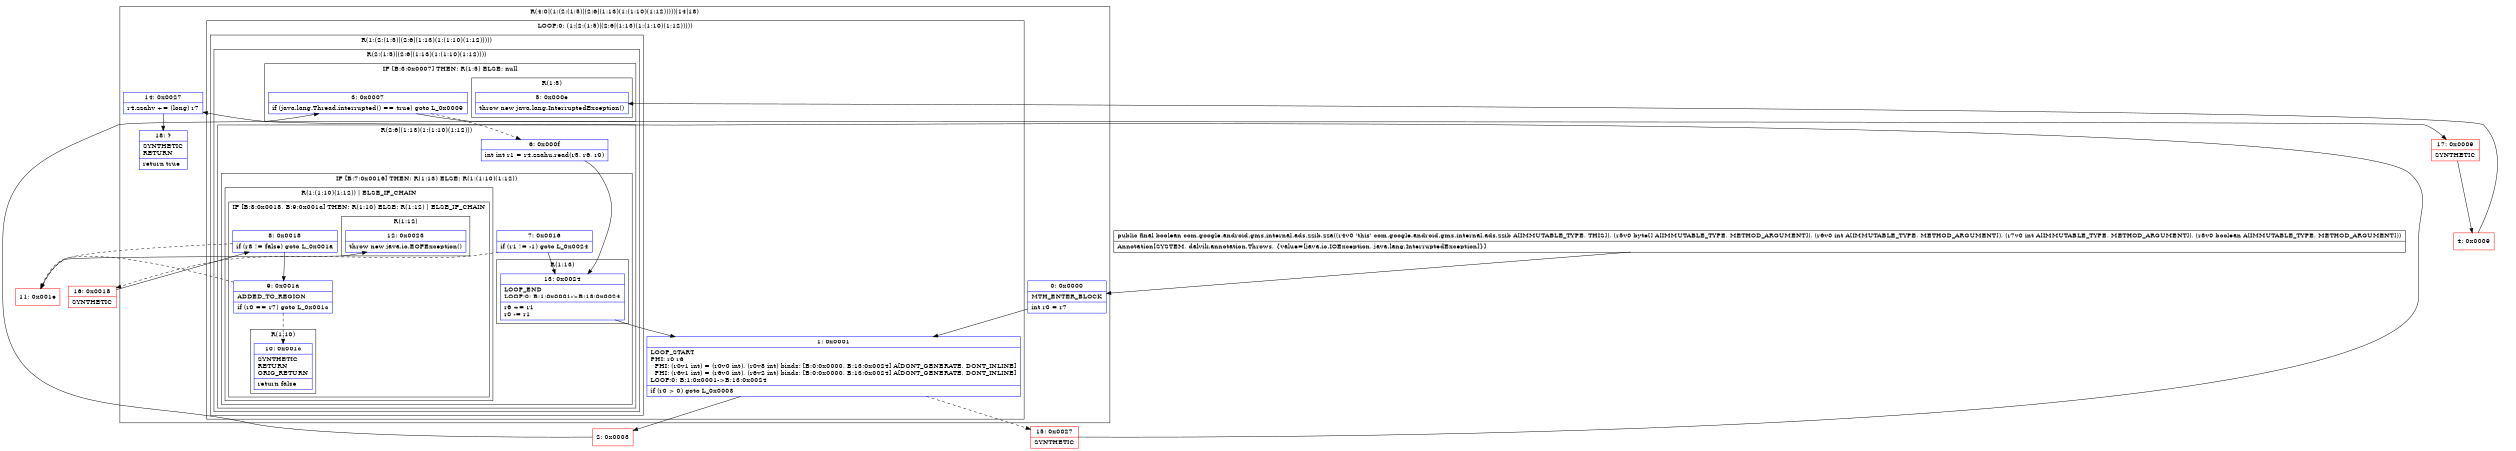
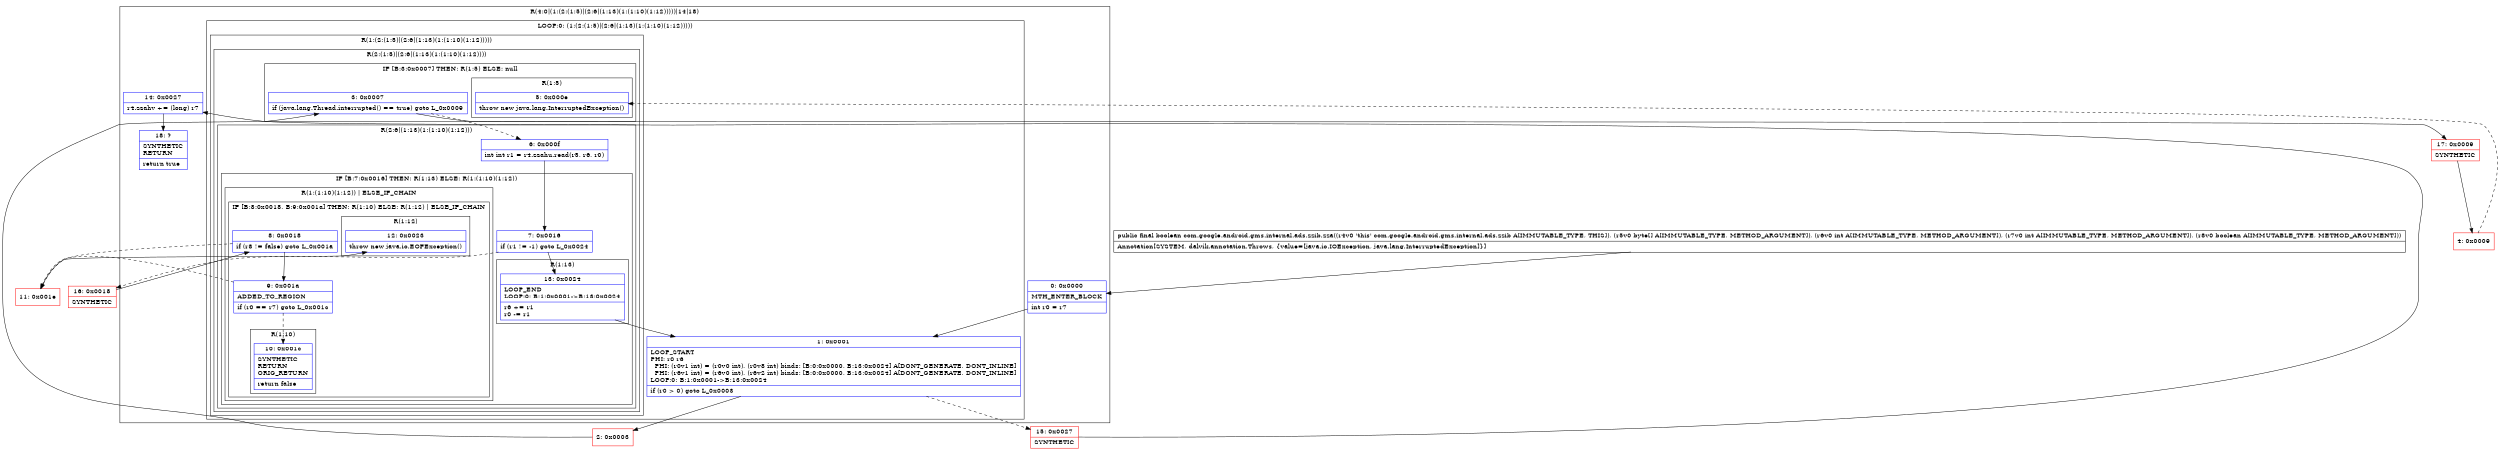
  digraph {
    node [color=blue shape=record]
    n1 [label="{5\:\ 0x000e|throw new java.lang.InterruptedException()\l}"]
    n2 [label="{3\:\ 0x0007|if (java.lang.Thread.interrupted() == true) goto L_0x0009\l}"]
    n3 [label="{13\:\ 0x0024|LOOP_END\lLOOP:0: B:1:0x0001\-\>B:13:0x0024\l|r6 += r1\lr0 \-= r1\l}"]
    n4 [label="{10\:\ 0x001c|SYNTHETIC\lRETURN\lORIG_RETURN\l|return false\l}"]
    n5 [label="{12\:\ 0x0023|throw new java.io.EOFException()\l}"]
    n6 [label="{8\:\ 0x0018|if (r8 != false) goto L_0x001a\l}"]
    n7 [label="{9\:\ 0x001a|ADDED_TO_REGION\l|if (r0 == r7) goto L_0x001c\l}"]
    n8 [label="{7\:\ 0x0016|if (r1 != \-1) goto L_0x0024\l}"]
    n9 [label="{6\:\ 0x000f|int int r1 = r4.zzahu.read(r5, r6, r0)\l}"]
    n10 [label="{1\:\ 0x0001|LOOP_START\lPHI: r0 r6 \l  PHI: (r0v1 int) = (r0v0 int), (r0v8 int) binds: [B:0:0x0000, B:13:0x0024] A[DONT_GENERATE, DONT_INLINE]\l  PHI: (r6v1 int) = (r6v0 int), (r6v2 int) binds: [B:0:0x0000, B:13:0x0024] A[DONT_GENERATE, DONT_INLINE]\lLOOP:0: B:1:0x0001\-\>B:13:0x0024\l|if (r0 \> 0) goto L_0x0003\l}"]
    n11 [label="{0\:\ 0x0000|MTH_ENTER_BLOCK\l|int r0 = r7\l}"]
    n12 [label="{14\:\ 0x0027|r4.zzahv += (long) r7\l}"]
    n13 [label="{18\:\ ?|SYNTHETIC\lRETURN\l|return true\l}"]
    n14 [color=red label="{17\:\ 0x0009|SYNTHETIC\l}"]
    n15 [color=red label="{11\:\ 0x001e}"]
    n16 [color=red label="{16\:\ 0x0018|SYNTHETIC\l}"]
    n17 [color=red label="{2\:\ 0x0003}"]
    n18 [color=red label="{15\:\ 0x0027|SYNTHETIC\l}"]
    n19 [color=red label="{4\:\ 0x0009}"]
    n20 [label="{public final boolean com.google.android.gms.internal.ads.zzib.zza((r4v0 'this' com.google.android.gms.internal.ads.zzib A[IMMUTABLE_TYPE, THIS]), (r5v0 byte[] A[IMMUTABLE_TYPE, METHOD_ARGUMENT]), (r6v0 int A[IMMUTABLE_TYPE, METHOD_ARGUMENT]), (r7v0 int A[IMMUTABLE_TYPE, METHOD_ARGUMENT]), (r8v0 boolean A[IMMUTABLE_TYPE, METHOD_ARGUMENT]))  | Annotation[SYSTEM, dalvik.annotation.Throws, \{value=[java.io.IOException, java.lang.InterruptedException]\}]\l}" color=""]
    subgraph cluster_1 {
      label="R(4:0|(1:(2:(1:5)|(2:6|(1:13)(1:(1:10)(1:12)))))|14|18)"
      n11
      n12
      n13
      subgraph cluster_2 {
        label="LOOP:0: (1:(2:(1:5)|(2:6|(1:13)(1:(1:10)(1:12)))))"
        n10
        subgraph cluster_3 {
          label="R(1:(2:(1:5)|(2:6|(1:13)(1:(1:10)(1:12)))))"
          subgraph cluster_4 {
            label="R(2:(1:5)|(2:6|(1:13)(1:(1:10)(1:12))))"
            subgraph cluster_5 {
              label="IF [B:3:0x0007] THEN: R(1:5) ELSE: null"
              n2
              subgraph cluster_6 {
                label="R(1:5)"
                n1
              }
            }
            subgraph cluster_7 {
              label="R(2:6|(1:13)(1:(1:10)(1:12)))"
              n9
              subgraph cluster_8 {
                label="IF [B:7:0x0016] THEN: R(1:13) ELSE: R(1:(1:10)(1:12))"
                n8
                subgraph cluster_9 {
                  label="R(1:13)"
                  n3
                }
                subgraph cluster_10 {
                  label="R(1:(1:10)(1:12)) | ELSE_IF_CHAIN\l"
                  subgraph cluster_11 {
                    label="IF [B:8:0x0018, B:9:0x001a] THEN: R(1:10) ELSE: R(1:12) | ELSE_IF_CHAIN\l"
                    n6
                    n7
                    subgraph cluster_12 {
                      label="R(1:10)"
                      n4
                    }
                    subgraph cluster_13 {
                      label="R(1:12)"
                      n5
                    }
                  }
                }
              }
            }
          }
        }
      }
    }
    n2 -> n9 [style=dashed]
    n2 -> n14
    n3 -> n10
    n6 -> n7
    n6 -> n15 [style=dashed]
    n7 -> n4 [style=dashed]
    n7 -> n15 [style=dashed]
    n8 -> n3
    n8 -> n16 [style=dashed]
-   n9 -> n3
+   n9 -> n8
    n10 -> n17
    n10 -> n18 [style=dashed]
    n11 -> n10
    n12 -> n13
    n14 -> n19
    n15 -> n5
    n16 -> n6
    n17 -> n2
    n18 -> n12
-   n19 -> n1
+   n19 -> n1 [style=dashed]
    n20 -> n11
  }
